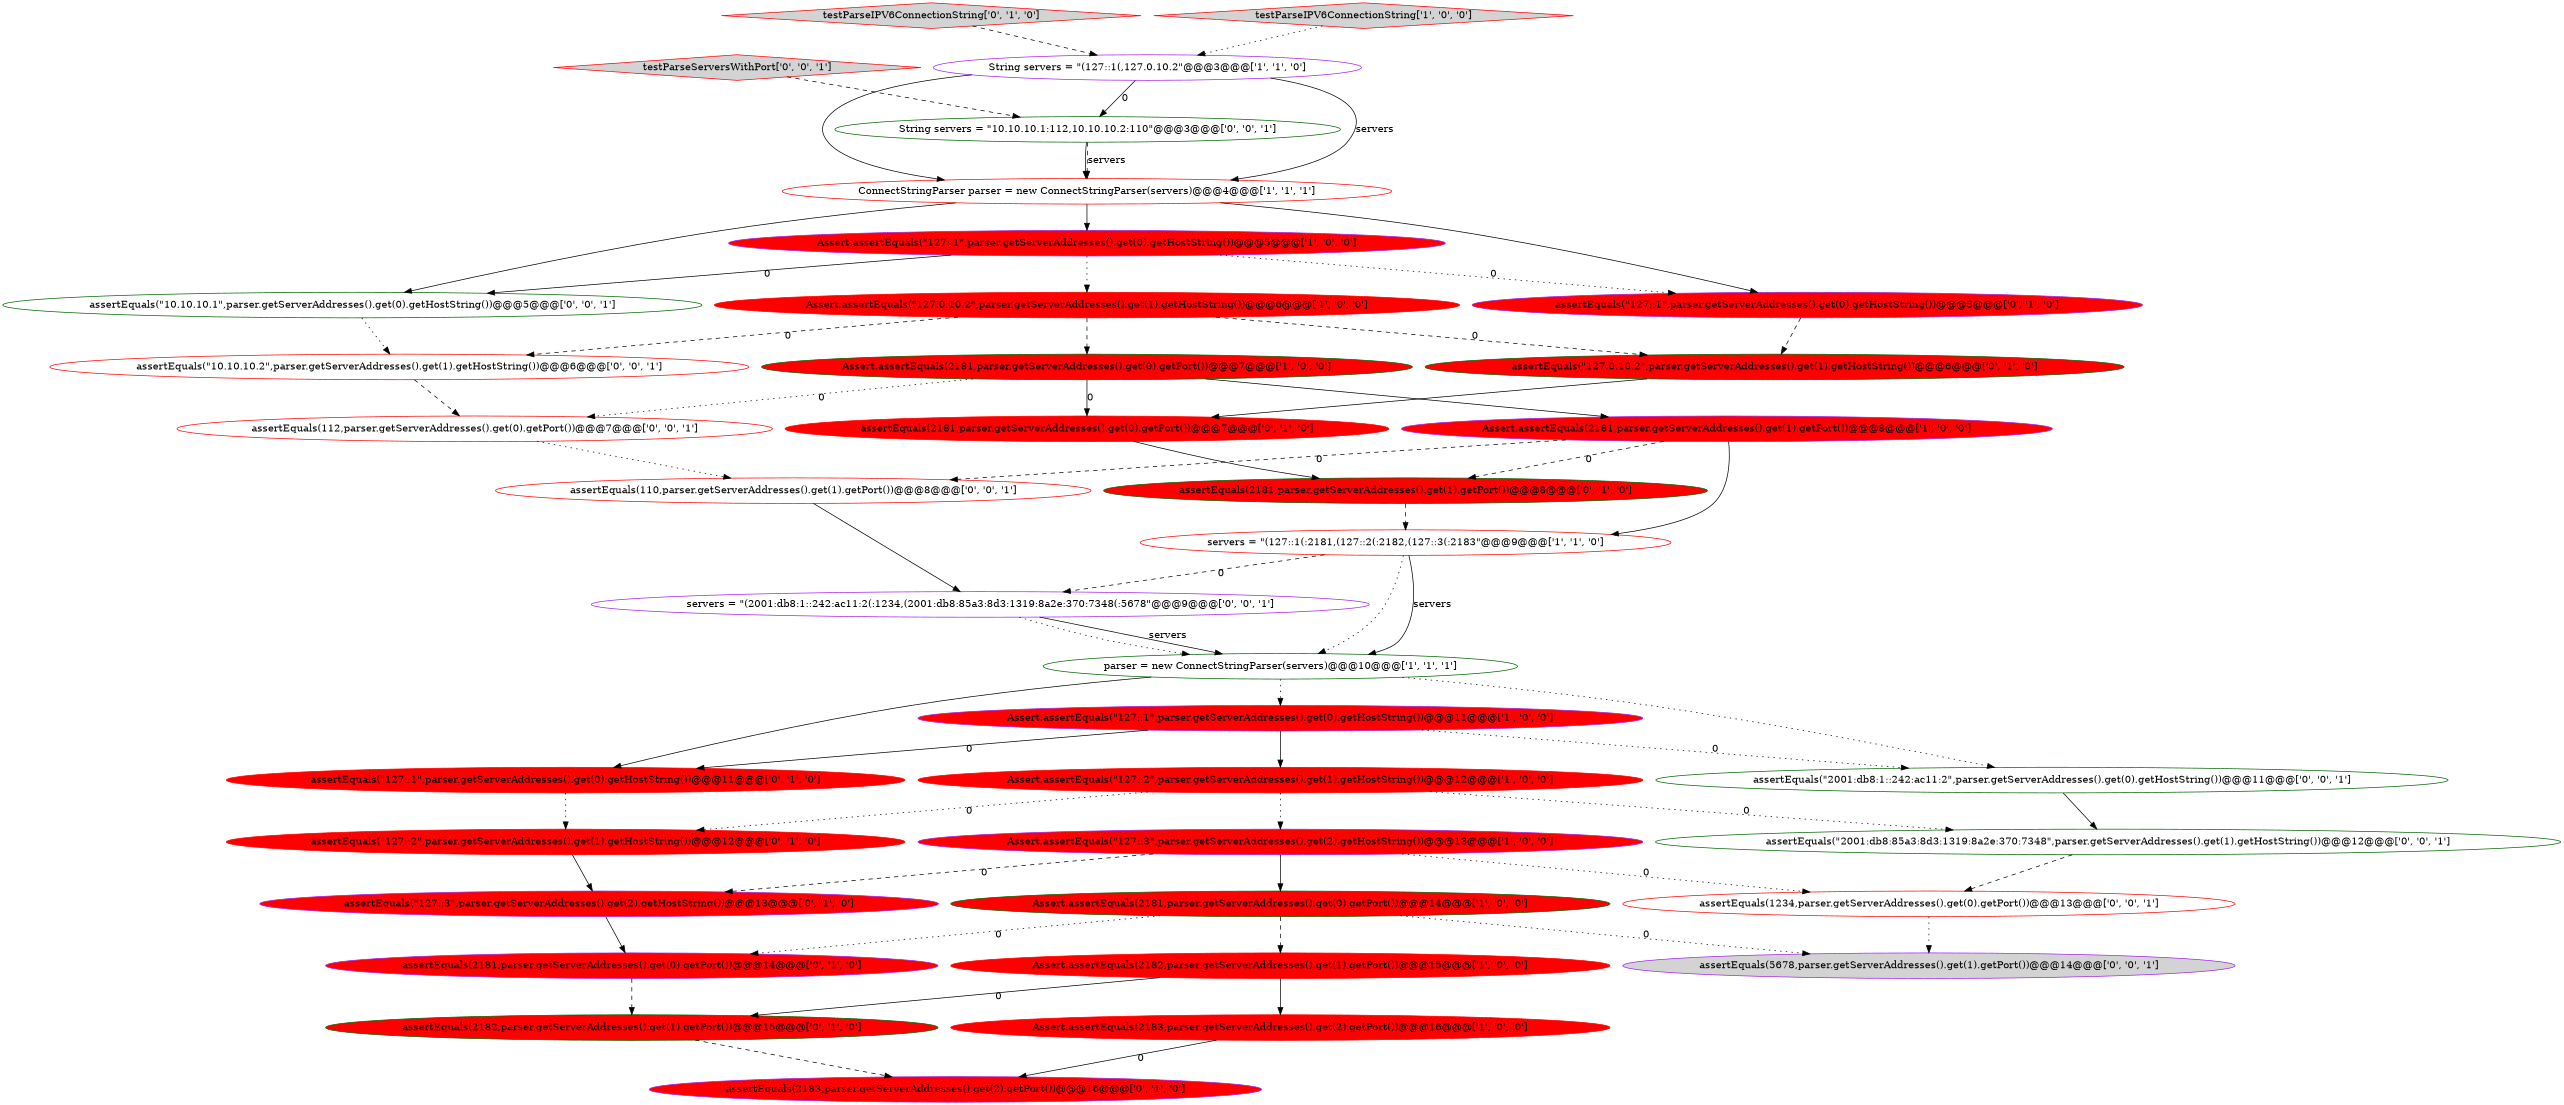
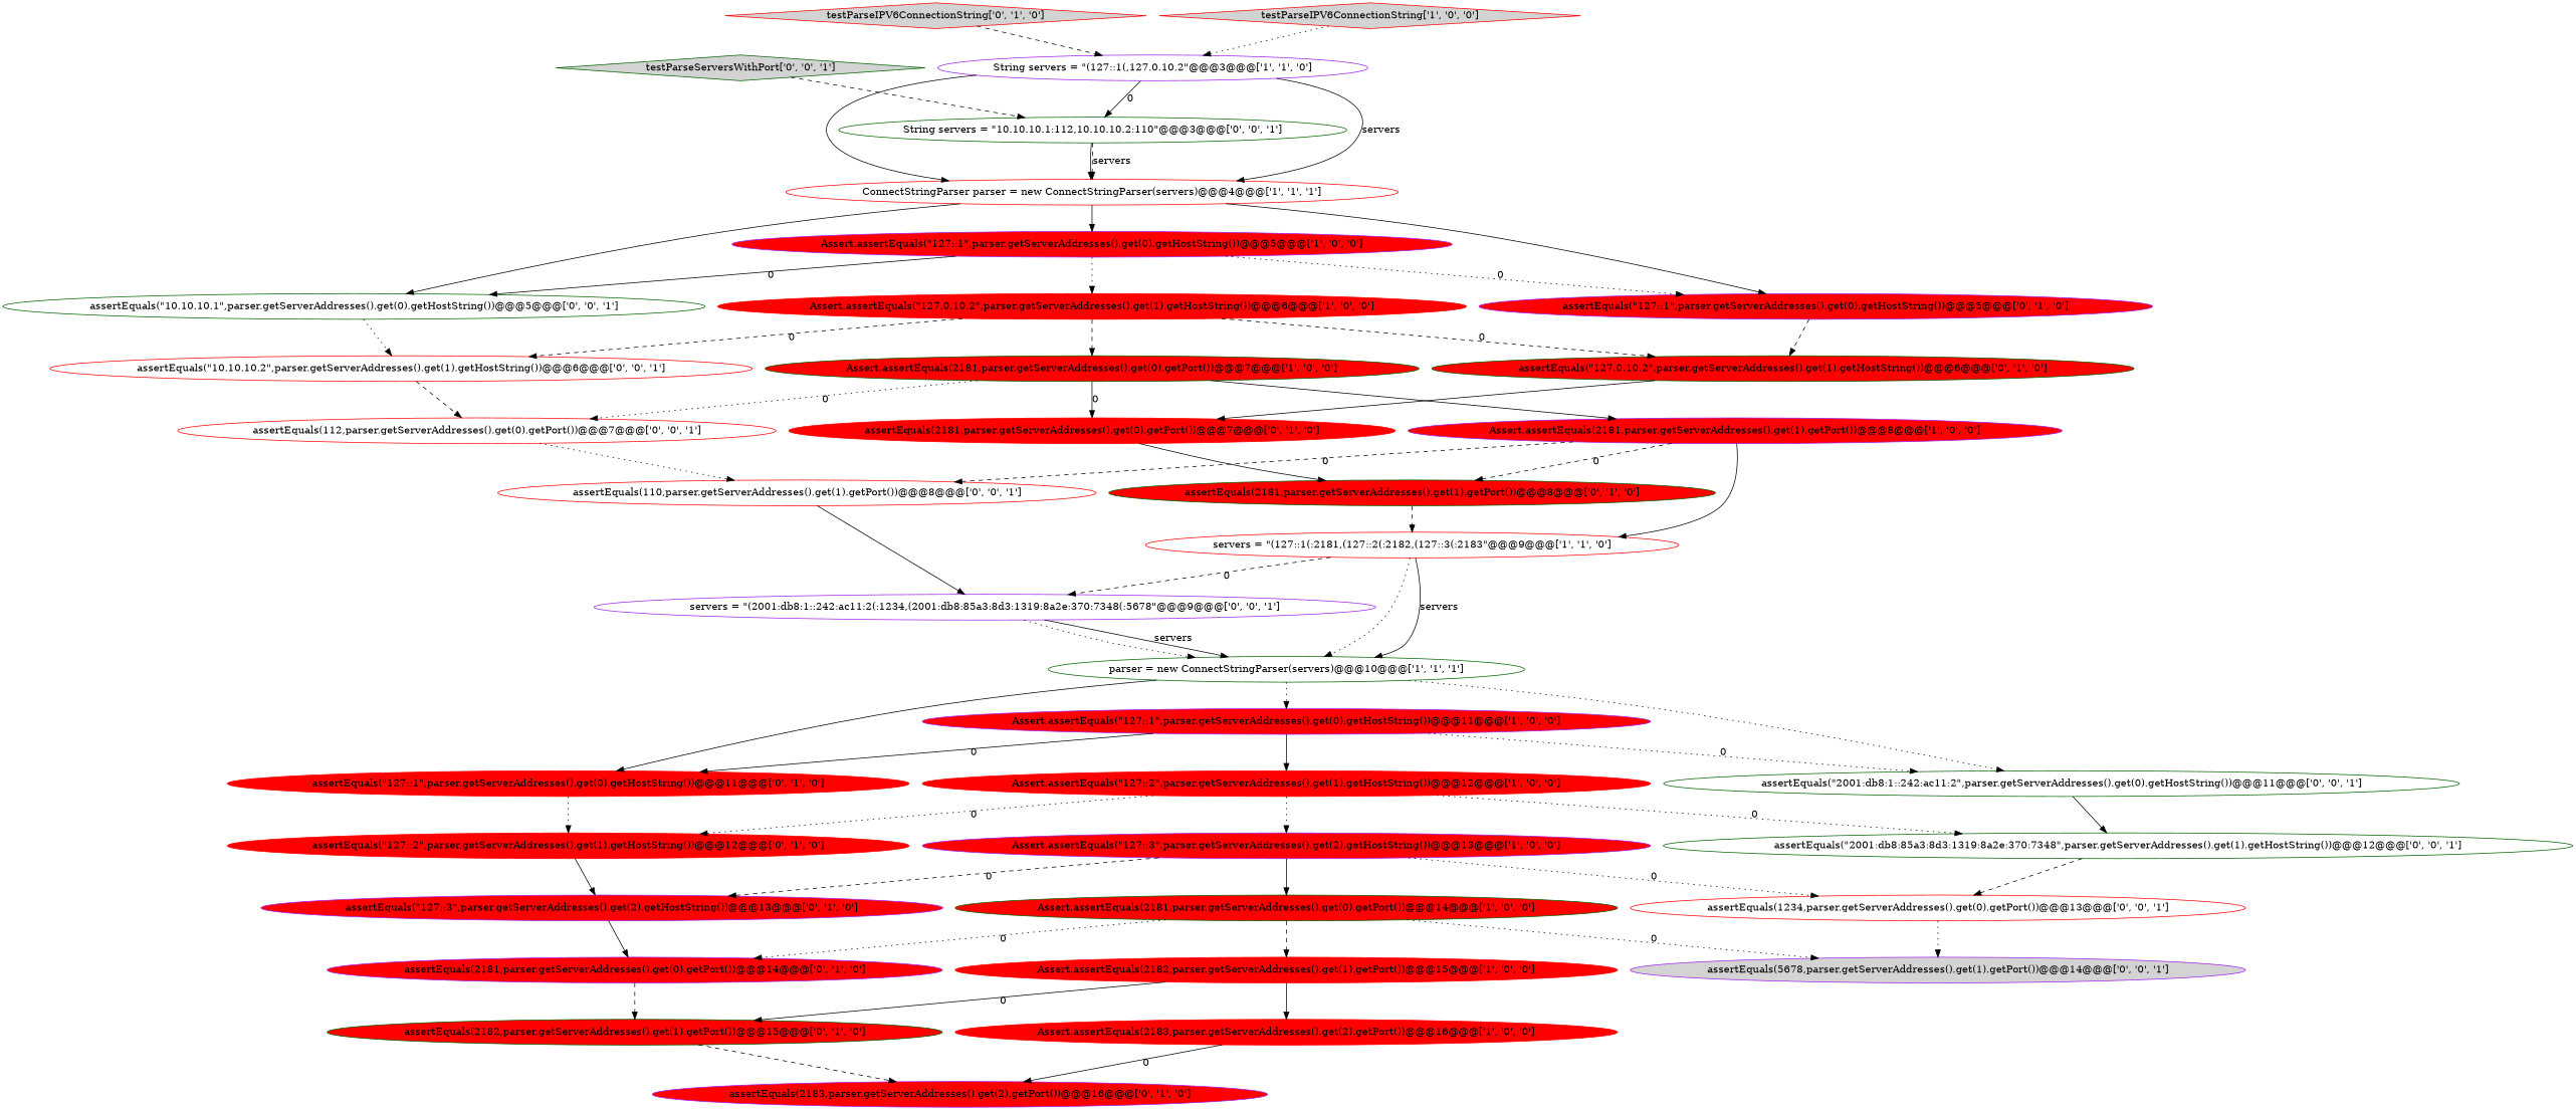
  digraph {
    node [fillcolor=red shape=ellipse style=filled color=red]
    edge [style=solid]
    n1 [fillcolor=white label="String servers = \"10.10.10.1:112,10.10.10.2:110\"@@@3@@@['0', '0', '1']" color=darkgreen]
    n2 [fillcolor=white label="ConnectStringParser parser = new ConnectStringParser(servers)@@@4@@@['1', '1', '1']"]
    n3 [label="Assert.assertEquals(\"127::1\",parser.getServerAddresses().get(0).getHostString())@@@5@@@['1', '0', '0']" color=purple]
    n4 [fillcolor=white label="assertEquals(\"10.10.10.1\",parser.getServerAddresses().get(0).getHostString())@@@5@@@['0', '0', '1']" color=darkgreen]
    n5 [label="Assert.assertEquals(\"127.0.10.2\",parser.getServerAddresses().get(1).getHostString())@@@6@@@['1', '0', '0']"]
    n6 [label="assertEquals(\"127::1\",parser.getServerAddresses().get(0).getHostString())@@@5@@@['0', '1', '0']" color=purple]
    n7 [label="assertEquals(\"127.0.10.2\",parser.getServerAddresses().get(1).getHostString())@@@6@@@['0', '1', '0']" color=darkgreen]
    n8 [label="assertEquals(2181,parser.getServerAddresses().get(0).getPort())@@@7@@@['0', '1', '0']"]
    n9 [fillcolor=white label="assertEquals(110,parser.getServerAddresses().get(1).getPort())@@@8@@@['0', '0', '1']"]
    n10 [fillcolor=white label="servers = \"(2001:db8:1::242:ac11:2(:1234,(2001:db8:85a3:8d3:1319:8a2e:370:7348(:5678\"@@@9@@@['0', '0', '1']" color=purple]
    n11 [label="Assert.assertEquals(2181,parser.getServerAddresses().get(1).getPort())@@@8@@@['1', '0', '0']" color=purple]
    n12 [label="assertEquals(2181,parser.getServerAddresses().get(1).getPort())@@@8@@@['0', '1', '0']" color=darkgreen]
    n13 [fillcolor=white label="servers = \"(127::1(:2181,(127::2(:2182,(127::3(:2183\"@@@9@@@['1', '1', '0']"]
    n14 [label="Assert.assertEquals(2181,parser.getServerAddresses().get(0).getPort())@@@14@@@['1', '0', '0']" color=darkgreen]
    n15 [label="Assert.assertEquals(2182,parser.getServerAddresses().get(1).getPort())@@@15@@@['1', '0', '0']"]
    n16 [label="assertEquals(2181,parser.getServerAddresses().get(0).getPort())@@@14@@@['0', '1', '0']" color=purple]
    n17 [fillcolor=lightgray label="assertEquals(5678,parser.getServerAddresses().get(1).getPort())@@@14@@@['0', '0', '1']" color=purple]
    n18 [fillcolor=white label="assertEquals(112,parser.getServerAddresses().get(0).getPort())@@@7@@@['0', '0', '1']"]
    n19 [label="Assert.assertEquals(\"127::2\",parser.getServerAddresses().get(1).getHostString())@@@12@@@['1', '0', '0']"]
    n20 [label="assertEquals(\"127::2\",parser.getServerAddresses().get(1).getHostString())@@@12@@@['0', '1', '0']"]
    n21 [label="Assert.assertEquals(\"127::3\",parser.getServerAddresses().get(2).getHostString())@@@13@@@['1', '0', '0']" color=purple]
    n22 [fillcolor=white label="assertEquals(\"2001:db8:85a3:8d3:1319:8a2e:370:7348\",parser.getServerAddresses().get(1).getHostString())@@@12@@@['0', '0', '1']" color=darkgreen]
    n23 [label="assertEquals(2182,parser.getServerAddresses().get(1).getPort())@@@15@@@['0', '1', '0']" color=darkgreen]
    n24 [label="Assert.assertEquals(2183,parser.getServerAddresses().get(2).getPort())@@@16@@@['1', '0', '0']"]
    n25 [fillcolor=white label="assertEquals(1234,parser.getServerAddresses().get(0).getPort())@@@13@@@['0', '0', '1']"]
    n26 [label="assertEquals(\"127::3\",parser.getServerAddresses().get(2).getHostString())@@@13@@@['0', '1', '0']" color=purple]
    n27 [label="Assert.assertEquals(\"127::1\",parser.getServerAddresses().get(0).getHostString())@@@11@@@['1', '0', '0']" color=purple]
    n28 [label="assertEquals(\"127::1\",parser.getServerAddresses().get(0).getHostString())@@@11@@@['0', '1', '0']"]
    n29 [fillcolor=white label="assertEquals(\"2001:db8:1::242:ac11:2\",parser.getServerAddresses().get(0).getHostString())@@@11@@@['0', '0', '1']" color=darkgreen]
    n30 [fillcolor=white label="assertEquals(\"10.10.10.2\",parser.getServerAddresses().get(1).getHostString())@@@6@@@['0', '0', '1']"]
    n31 [fillcolor=white label="parser = new ConnectStringParser(servers)@@@10@@@['1', '1', '1']" color=darkgreen]
    n32 [label="Assert.assertEquals(2181,parser.getServerAddresses().get(0).getPort())@@@7@@@['1', '0', '0']" color=darkgreen]
    n33 [label="assertEquals(2183,parser.getServerAddresses().get(2).getPort())@@@16@@@['0', '1', '0']" color=purple]
-   n34 [fillcolor=lightgray label="testParseServersWithPort['0', '0', '1']" shape=diamond]
+   n34 [fillcolor=lightgray label="testParseServersWithPort['0', '0', '1']" shape=diamond color=darkgreen]
    n35 [fillcolor=lightgray label="testParseIPV6ConnectionString['0', '1', '0']" shape=diamond]
    n36 [fillcolor=white label="String servers = \"(127::1(,127.0.10.2\"@@@3@@@['1', '1', '0']" color=purple]
    n37 [fillcolor=lightgray label="testParseIPV6ConnectionString['1', '0', '0']" shape=diamond]
    n1 -> n2 [label=servers style=dashed]
    n1 -> n2
    n2 -> n3
    n2 -> n4
    n2 -> n6
    n3 -> n4 [label=0]
    n3 -> n5 [style=dotted]
    n3 -> n6 [label=0 style=dotted]
    n4 -> n30 [style=dotted]
    n5 -> n7 [label=0 style=dashed]
    n5 -> n30 [label=0 style=dashed]
    n5 -> n32 [style=dashed]
    n6 -> n7 [style=dashed]
    n7 -> n8
    n8 -> n12
    n9 -> n10
    n10 -> n31 [label=servers]
    n10 -> n31 [style=dotted]
    n11 -> n9 [label=0 style=dashed]
    n11 -> n12 [label=0 style=dashed]
    n11 -> n13
    n12 -> n13 [style=dashed]
    n13 -> n10 [label=0 style=dashed]
    n13 -> n31 [label=servers]
    n13 -> n31 [style=dotted]
    n14 -> n15 [style=dashed]
    n14 -> n16 [label=0 style=dotted]
    n14 -> n17 [label=0 style=dotted]
    n15 -> n23 [label=0]
    n15 -> n24
    n16 -> n23 [style=dashed]
    n18 -> n9 [style=dotted]
    n19 -> n20 [label=0 style=dotted]
    n19 -> n21 [style=dotted]
    n19 -> n22 [label=0 style=dotted]
    n20 -> n26
    n21 -> n14
    n21 -> n25 [label=0 style=dotted]
    n21 -> n26 [label=0 style=dashed]
    n22 -> n25 [style=dashed]
    n23 -> n33 [style=dashed]
    n24 -> n33 [label=0]
    n25 -> n17 [style=dotted]
    n26 -> n16
    n27 -> n19
    n27 -> n28 [label=0]
    n27 -> n29 [label=0 style=dotted]
    n28 -> n20 [style=dotted]
    n29 -> n22
    n30 -> n18 [style=dashed]
    n31 -> n27 [style=dotted]
    n31 -> n28
    n31 -> n29 [style=dotted]
    n32 -> n8 [label=0]
    n32 -> n11
    n32 -> n18 [label=0 style=dotted]
    n34 -> n1 [style=dashed]
    n35 -> n36 [style=dashed]
    n36 -> n1 [label=0]
    n36 -> n2 [label=servers]
    n36 -> n2
    n37 -> n36 [style=dotted]
  }
